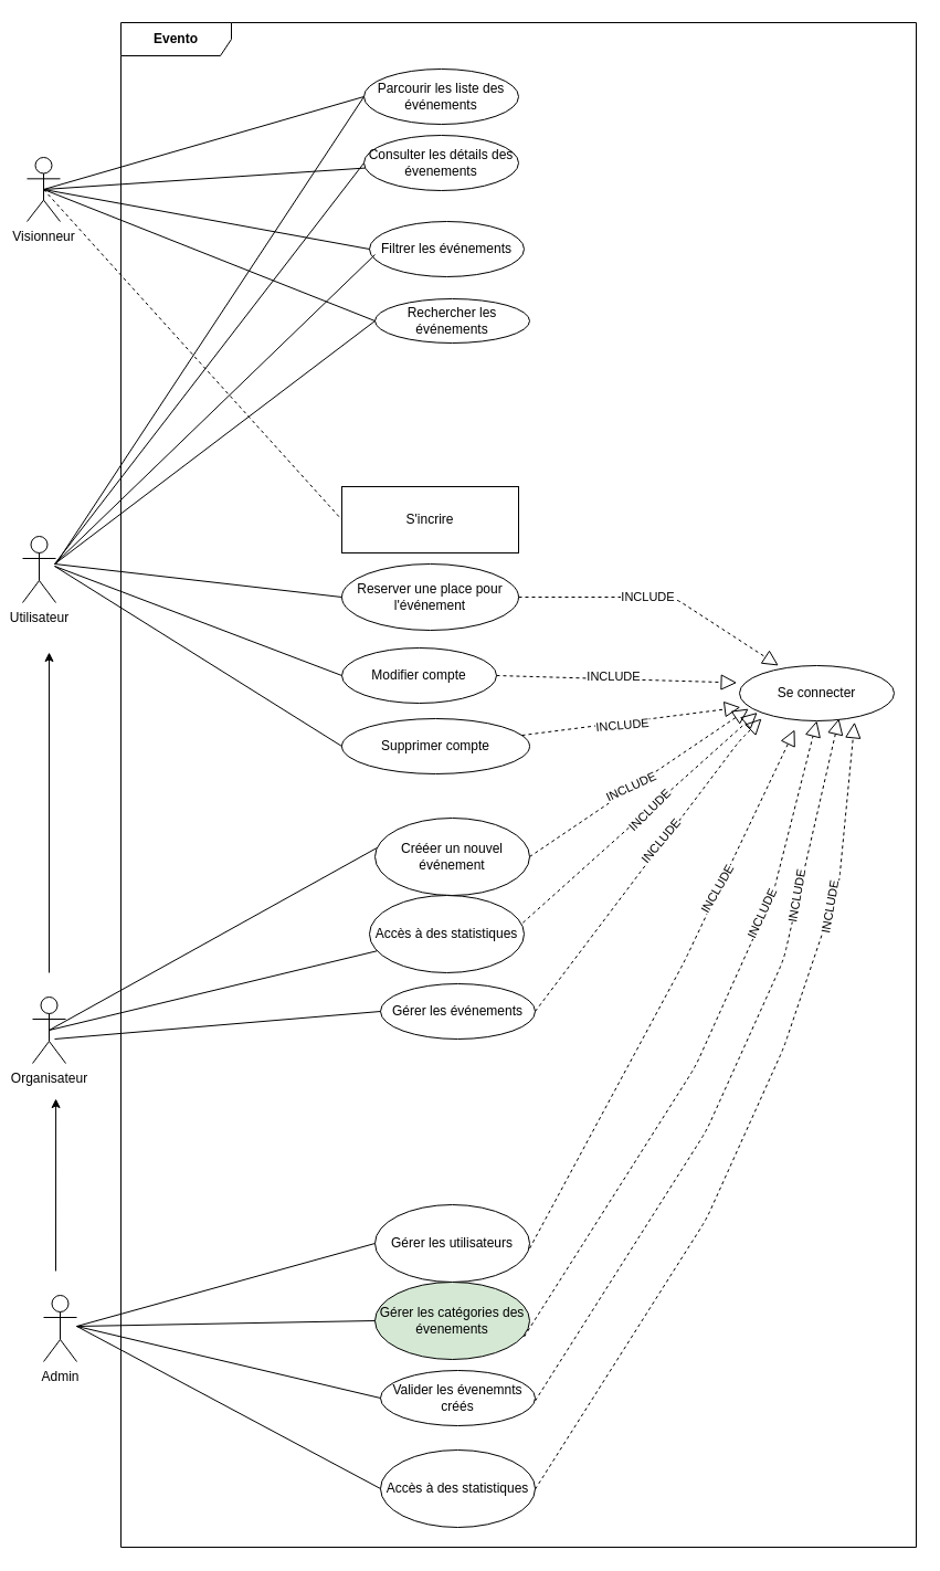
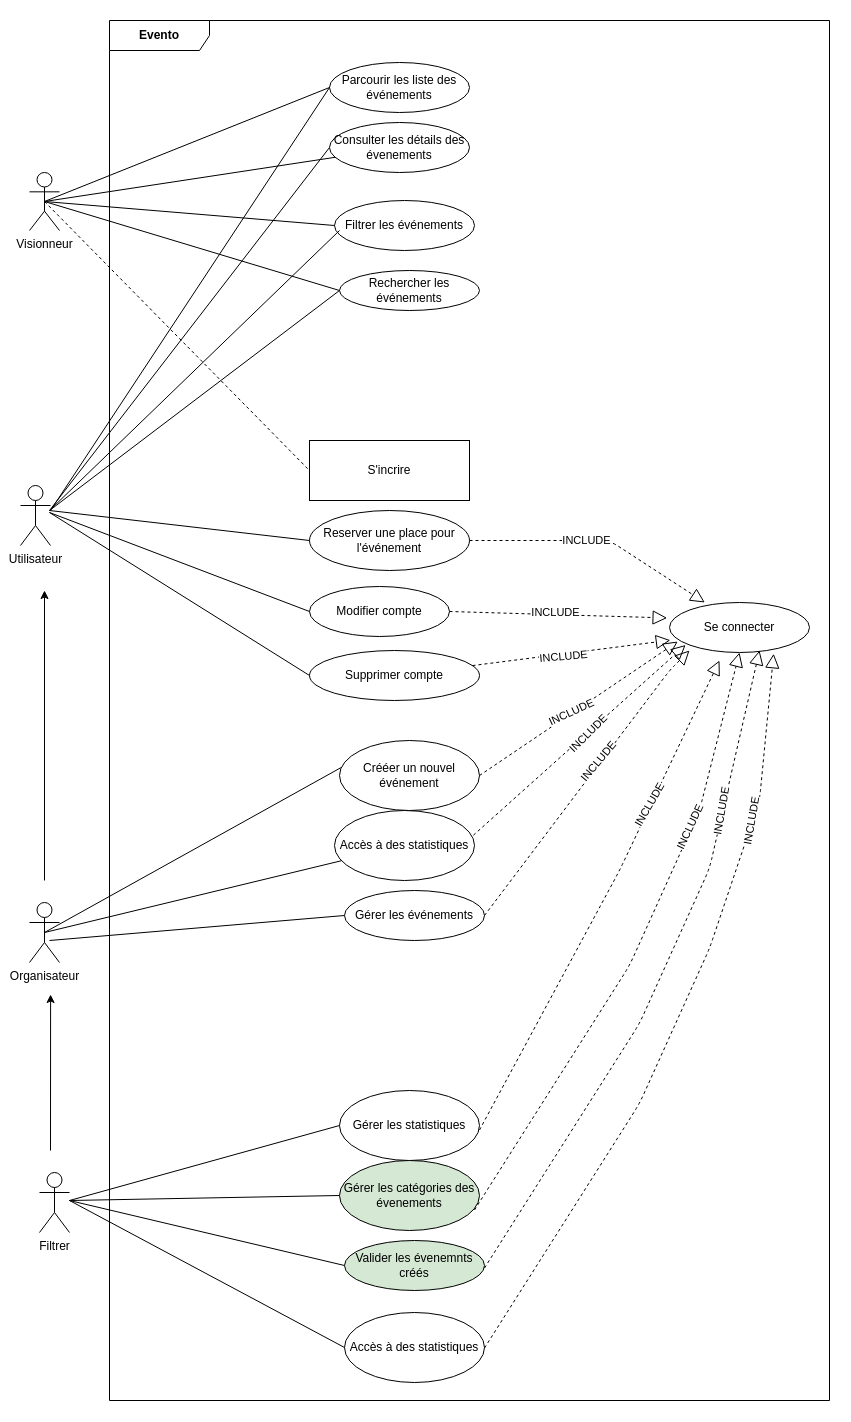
  <mxCell id="0" />
  <mxCell id="1" parent="0" />
- <mxCell id="2" value="Visionneur" style="shape=umlActor;verticalLabelPosition=bottom;verticalAlign=top;html=1;" vertex="1" parent="1"><mxGeometry x="24" y="142" width="30" height="58" as="geometry" /></mxCell>
+ <mxCell id="2" value="Visionneur" style="shape=umlActor;verticalLabelPosition=bottom;verticalAlign=top;html=1;" vertex="1" parent="1"><mxGeometry x="29" y="172" width="30" height="58" as="geometry" /></mxCell>
  <mxCell id="3" value="Parcourir les liste des événements" style="ellipse;whiteSpace=wrap;html=1;" vertex="1" parent="1"><mxGeometry x="329" y="62" width="140" height="50" as="geometry" /></mxCell>
  <mxCell id="4" value="Consulter les détails des évenements" style="ellipse;whiteSpace=wrap;html=1;" vertex="1" parent="1"><mxGeometry x="329" y="122" width="140" height="50" as="geometry" /></mxCell>
  <mxCell id="5" value="Gérer les événements" style="ellipse;whiteSpace=wrap;html=1;" vertex="1" parent="1"><mxGeometry x="344" y="890" width="140" height="50" as="geometry" /></mxCell>
  <mxCell id="6" value="Filtrer les événements" style="ellipse;whiteSpace=wrap;html=1;" vertex="1" parent="1"><mxGeometry x="334" y="200" width="140" height="50" as="geometry" /></mxCell>
  <mxCell id="7" value="Se connecter" style="ellipse;whiteSpace=wrap;html=1;" vertex="1" parent="1"><mxGeometry x="669" y="602" width="140" height="50" as="geometry" /></mxCell>
  <mxCell id="8" value="Utilisateur" style="shape=umlActor;verticalLabelPosition=bottom;verticalAlign=top;html=1;" vertex="1" parent="1"><mxGeometry x="20" y="485" width="30" height="60" as="geometry" /></mxCell>
  <mxCell id="9" value="Rechercher les événements" style="ellipse;whiteSpace=wrap;html=1;" vertex="1" parent="1"><mxGeometry x="339" y="270" width="140" height="40" as="geometry" /></mxCell>
  <mxCell id="10" value="Reserver une place pour l'événement" style="ellipse;whiteSpace=wrap;html=1;" vertex="1" parent="1"><mxGeometry x="309" y="510" width="160" height="60" as="geometry" /></mxCell>
  <mxCell id="11" value="Modifier compte" style="ellipse;whiteSpace=wrap;html=1;" vertex="1" parent="1"><mxGeometry x="309" y="586" width="140" height="50" as="geometry" /></mxCell>
  <mxCell id="12" value="Supprimer compte" style="ellipse;whiteSpace=wrap;html=1;" vertex="1" parent="1"><mxGeometry x="309" y="650" width="170" height="50" as="geometry" /></mxCell>
  <mxCell id="13" value="Organisateur" style="shape=umlActor;verticalLabelPosition=bottom;verticalAlign=top;html=1;" vertex="1" parent="1"><mxGeometry x="29" y="902" width="30" height="60" as="geometry" /></mxCell>
  <mxCell id="14" value="Crééer un nouvel événement" style="ellipse;whiteSpace=wrap;html=1;" vertex="1" parent="1"><mxGeometry x="339" y="740" width="140" height="70" as="geometry" /></mxCell>
  <mxCell id="15" value="Accès à des statistiques" style="ellipse;whiteSpace=wrap;html=1;" vertex="1" parent="1"><mxGeometry x="334" y="810" width="140" height="70" as="geometry" /></mxCell>
  <mxCell id="16" value="" style="endArrow=none;html=1;exitX=0.5;exitY=0.5;exitDx=0;exitDy=0;exitPerimeter=0;entryX=0.01;entryY=0.388;entryDx=0;entryDy=0;entryPerimeter=0;" edge="1" parent="1" source="13" target="14"><mxGeometry width="50" height="50" relative="1" as="geometry"><mxPoint x="89" y="962" as="sourcePoint" /><mxPoint x="139" y="912" as="targetPoint" /></mxGeometry></mxCell>
  <mxCell id="17" value="" style="endArrow=none;html=1;exitX=0.5;exitY=0.5;exitDx=0;exitDy=0;exitPerimeter=0;" edge="1" parent="1" source="13" target="15"><mxGeometry width="50" height="50" relative="1" as="geometry"><mxPoint x="54" y="1142" as="sourcePoint" /><mxPoint x="355.4" y="1049.16" as="targetPoint" /></mxGeometry></mxCell>
  <mxCell id="18" value="" style="endArrow=none;html=1;entryX=0;entryY=0.5;entryDx=0;entryDy=0;" edge="1" parent="1" target="11"><mxGeometry width="50" height="50" relative="1" as="geometry"><mxPoint x="49" y="512" as="sourcePoint" /><mxPoint x="339" y="707" as="targetPoint" /></mxGeometry></mxCell>
  <mxCell id="19" value="" style="endArrow=none;html=1;entryX=0;entryY=0.5;entryDx=0;entryDy=0;" edge="1" parent="1" target="12"><mxGeometry width="50" height="50" relative="1" as="geometry"><mxPoint x="49" y="512" as="sourcePoint" /><mxPoint x="346.309" y="788.123" as="targetPoint" /><Array as="points" /></mxGeometry></mxCell>
  <mxCell id="20" value="" style="endArrow=none;html=1;entryX=0;entryY=0.5;entryDx=0;entryDy=0;exitX=0.5;exitY=0.5;exitDx=0;exitDy=0;exitPerimeter=0;" edge="1" parent="1" source="2" target="9"><mxGeometry width="50" height="50" relative="1" as="geometry"><mxPoint x="89" y="612" as="sourcePoint" /><mxPoint x="139" y="562" as="targetPoint" /></mxGeometry></mxCell>
  <mxCell id="21" value="" style="endArrow=none;html=1;entryX=0;entryY=0.5;entryDx=0;entryDy=0;" edge="1" parent="1" target="10"><mxGeometry width="50" height="50" relative="1" as="geometry"><mxPoint x="49" y="510" as="sourcePoint" /><mxPoint x="339" y="452" as="targetPoint" /></mxGeometry></mxCell>
  <mxCell id="22" value="" style="endArrow=none;html=1;entryX=0;entryY=0.5;entryDx=0;entryDy=0;exitX=0.5;exitY=0.5;exitDx=0;exitDy=0;exitPerimeter=0;" edge="1" parent="1" source="2" target="3"><mxGeometry width="50" height="50" relative="1" as="geometry"><mxPoint x="89" y="262" as="sourcePoint" /><mxPoint x="139" y="212" as="targetPoint" /></mxGeometry></mxCell>
  <mxCell id="23" value="" style="endArrow=none;html=1;exitX=0.5;exitY=0.5;exitDx=0;exitDy=0;exitPerimeter=0;" edge="1" parent="1" source="2" target="4"><mxGeometry width="50" height="50" relative="1" as="geometry"><mxPoint x="54" y="212" as="sourcePoint" /><mxPoint x="339" y="97" as="targetPoint" /></mxGeometry></mxCell>
  <mxCell id="24" value="" style="endArrow=none;html=1;entryX=0;entryY=0.5;entryDx=0;entryDy=0;" edge="1" parent="1" target="5"><mxGeometry width="50" height="50" relative="1" as="geometry"><mxPoint x="49" y="940" as="sourcePoint" /><mxPoint x="344.644" y="166.835" as="targetPoint" /></mxGeometry></mxCell>
  <mxCell id="25" value="" style="endArrow=none;html=1;entryX=0;entryY=0.5;entryDx=0;entryDy=0;exitX=0.5;exitY=0.5;exitDx=0;exitDy=0;exitPerimeter=0;" edge="1" parent="1" target="6" source="2"><mxGeometry width="50" height="50" relative="1" as="geometry"><mxPoint x="49" y="512" as="sourcePoint" /><mxPoint x="350.84" y="283.088" as="targetPoint" /></mxGeometry></mxCell>
  <mxCell id="26" value="" style="endArrow=block;dashed=1;endFill=0;endSize=12;html=1;exitX=1;exitY=0.5;exitDx=0;exitDy=0;" edge="1" parent="1" source="5"><mxGeometry width="160" relative="1" as="geometry"><mxPoint x="479" y="162" as="sourcePoint" /><mxPoint x="689" y="650" as="targetPoint" /><Array as="points"><mxPoint x="669" y="670" /></Array></mxGeometry></mxCell>
  <mxCell id="27" value="" style="endArrow=block;dashed=1;endFill=0;endSize=12;html=1;exitX=1;exitY=0.5;exitDx=0;exitDy=0;" edge="1" parent="1" source="10"><mxGeometry width="160" relative="1" as="geometry"><mxPoint x="484" y="487.6" as="sourcePoint" /><mxPoint x="704.33" y="602.002" as="targetPoint" /><Array as="points"><mxPoint x="609" y="540" /></Array></mxGeometry></mxCell>
  <mxCell id="28" value="" style="endArrow=block;dashed=1;endFill=0;endSize=12;html=1;exitX=1;exitY=0.5;exitDx=0;exitDy=0;entryX=-0.017;entryY=0.309;entryDx=0;entryDy=0;entryPerimeter=0;" edge="1" parent="1" source="11" target="7"><mxGeometry width="160" relative="1" as="geometry"><mxPoint x="479" y="707" as="sourcePoint" /><mxPoint x="662.92" y="645.75" as="targetPoint" /></mxGeometry></mxCell>
  <mxCell id="29" value="" style="endArrow=block;dashed=1;endFill=0;endSize=12;html=1;entryX=0.006;entryY=0.754;entryDx=0;entryDy=0;entryPerimeter=0;" edge="1" parent="1" source="12" target="7"><mxGeometry width="160" relative="1" as="geometry"><mxPoint x="489" y="605" as="sourcePoint" /><mxPoint x="679.503" y="654.678" as="targetPoint" /></mxGeometry></mxCell>
  <mxCell id="30" value="" style="endArrow=block;dashed=1;endFill=0;endSize=12;html=1;exitX=1;exitY=0.5;exitDx=0;exitDy=0;entryX=0.059;entryY=0.781;entryDx=0;entryDy=0;entryPerimeter=0;" edge="1" parent="1" source="14" target="7"><mxGeometry width="160" relative="1" as="geometry"><mxPoint x="484" y="917" as="sourcePoint" /><mxPoint x="729" y="662" as="targetPoint" /></mxGeometry></mxCell>
  <mxCell id="31" value="" style="endArrow=block;dashed=1;endFill=0;endSize=12;html=1;exitX=0.992;exitY=0.353;exitDx=0;exitDy=0;exitPerimeter=0;entryX=0.115;entryY=0.85;entryDx=0;entryDy=0;entryPerimeter=0;" edge="1" parent="1" source="15" target="7"><mxGeometry width="160" relative="1" as="geometry"><mxPoint x="494" y="1057" as="sourcePoint" /><mxPoint x="758.96" y="652" as="targetPoint" /></mxGeometry></mxCell>
  <mxCell id="32" value="" style="endArrow=classic;html=1;" edge="1" parent="1"><mxGeometry width="50" height="50" relative="1" as="geometry"><mxPoint x="44" y="880" as="sourcePoint" /><mxPoint x="44" y="590" as="targetPoint" /></mxGeometry></mxCell>
  <mxCell id="33" value="Evento" style="shape=umlFrame;whiteSpace=wrap;html=1;width=100;height=30;fontStyle=1" vertex="1" parent="1"><mxGeometry x="109" y="20" width="720" height="1380" as="geometry" /></mxCell>
- <mxCell id="34" value="Admin" style="shape=umlActor;verticalLabelPosition=bottom;verticalAlign=top;html=1;" vertex="1" parent="1"><mxGeometry x="39" y="1172" width="30" height="60" as="geometry" /></mxCell>
+ <mxCell id="34" value="Filtrer" style="shape=umlActor;verticalLabelPosition=bottom;verticalAlign=top;html=1;" vertex="1" parent="1"><mxGeometry x="39" y="1172" width="30" height="60" as="geometry" /></mxCell>
  <mxCell id="35" value="" style="endArrow=classic;html=1;" edge="1" parent="1"><mxGeometry width="50" height="50" relative="1" as="geometry"><mxPoint x="50" y="1150" as="sourcePoint" /><mxPoint x="50.09" y="994" as="targetPoint" /></mxGeometry></mxCell>
- <mxCell id="36" value="Valider les évenemnts créés" style="ellipse;whiteSpace=wrap;html=1;" vertex="1" parent="1"><mxGeometry x="344" y="1240" width="140" height="50" as="geometry" /></mxCell>
- <mxCell id="37" value="Gérer les utilisateurs" style="ellipse;whiteSpace=wrap;html=1;" vertex="1" parent="1"><mxGeometry x="339" y="1090" width="140" height="70" as="geometry" /></mxCell>
+ <mxCell id="36" value="Valider les évenemnts créés" style="ellipse;whiteSpace=wrap;html=1;fillColor=#d5e8d4;" vertex="1" parent="1"><mxGeometry x="344" y="1240" width="140" height="50" as="geometry" /></mxCell>
+ <mxCell id="37" value="Gérer les statistiques" style="ellipse;whiteSpace=wrap;html=1;" vertex="1" parent="1"><mxGeometry x="339" y="1090" width="140" height="70" as="geometry" /></mxCell>
  <mxCell id="38" value="Gérer les catégories des évenements" style="ellipse;whiteSpace=wrap;html=1;fillColor=#d5e8d4;" vertex="1" parent="1"><mxGeometry x="339" y="1160" width="140" height="70" as="geometry" /></mxCell>
  <mxCell id="39" value="Accès à des statistiques" style="ellipse;whiteSpace=wrap;html=1;" vertex="1" parent="1"><mxGeometry x="344" y="1312" width="140" height="70" as="geometry" /></mxCell>
  <mxCell id="40" value="" style="endArrow=none;html=1;entryX=0;entryY=0.5;entryDx=0;entryDy=0;" edge="1" parent="1" target="37"><mxGeometry width="50" height="50" relative="1" as="geometry"><mxPoint x="69" y="1200" as="sourcePoint" /><mxPoint x="355.4" y="1032" as="targetPoint" /></mxGeometry></mxCell>
  <mxCell id="41" value="" style="endArrow=none;html=1;entryX=0;entryY=0.5;entryDx=0;entryDy=0;" edge="1" parent="1" target="38"><mxGeometry width="50" height="50" relative="1" as="geometry"><mxPoint x="69" y="1200" as="sourcePoint" /><mxPoint x="349" y="1135" as="targetPoint" /></mxGeometry></mxCell>
  <mxCell id="42" value="" style="endArrow=none;html=1;entryX=0;entryY=0.5;entryDx=0;entryDy=0;" edge="1" parent="1" target="36"><mxGeometry width="50" height="50" relative="1" as="geometry"><mxPoint x="69" y="1200" as="sourcePoint" /><mxPoint x="349" y="1205" as="targetPoint" /></mxGeometry></mxCell>
  <mxCell id="43" value="" style="endArrow=none;html=1;entryX=0;entryY=0.5;entryDx=0;entryDy=0;" edge="1" parent="1" target="39"><mxGeometry width="50" height="50" relative="1" as="geometry"><mxPoint x="69" y="1200" as="sourcePoint" /><mxPoint x="339" y="1340" as="targetPoint" /></mxGeometry></mxCell>
  <mxCell id="44" value="" style="endArrow=block;dashed=1;endFill=0;endSize=12;html=1;exitX=1;exitY=0.5;exitDx=0;exitDy=0;" edge="1" parent="1"><mxGeometry width="160" relative="1" as="geometry"><mxPoint x="479" y="1129.5" as="sourcePoint" /><mxPoint x="719" y="660" as="targetPoint" /><Array as="points"><mxPoint x="619" y="870" /></Array></mxGeometry></mxCell>
  <mxCell id="45" value="" style="endArrow=block;dashed=1;endFill=0;endSize=12;html=1;exitX=1;exitY=0.5;exitDx=0;exitDy=0;entryX=0.5;entryY=1;entryDx=0;entryDy=0;" edge="1" parent="1" target="7"><mxGeometry width="160" relative="1" as="geometry"><mxPoint x="474" y="1209.5" as="sourcePoint" /><mxPoint x="714" y="740" as="targetPoint" /><Array as="points"><mxPoint x="629" y="965" /><mxPoint x="699" y="810" /></Array></mxGeometry></mxCell>
  <mxCell id="46" value="" style="endArrow=block;dashed=1;endFill=0;endSize=12;html=1;exitX=1;exitY=0.5;exitDx=0;exitDy=0;entryX=0.643;entryY=0.96;entryDx=0;entryDy=0;entryPerimeter=0;" edge="1" parent="1" target="7"><mxGeometry width="160" relative="1" as="geometry"><mxPoint x="484" y="1267.5" as="sourcePoint" /><mxPoint x="749" y="710" as="targetPoint" /><Array as="points"><mxPoint x="639" y="1023" /><mxPoint x="709" y="868" /></Array></mxGeometry></mxCell>
  <mxCell id="47" value="" style="endArrow=block;dashed=1;endFill=0;endSize=12;html=1;exitX=1;exitY=0.5;exitDx=0;exitDy=0;entryX=0.744;entryY=1.025;entryDx=0;entryDy=0;entryPerimeter=0;" edge="1" parent="1" target="7"><mxGeometry width="160" relative="1" as="geometry"><mxPoint x="484" y="1347.5" as="sourcePoint" /><mxPoint x="749" y="790" as="targetPoint" /><Array as="points"><mxPoint x="639" y="1103" /><mxPoint x="709" y="948" /><mxPoint x="759" y="800" /></Array></mxGeometry></mxCell>
  <mxCell id="48" value="INCLUDE" style="edgeLabel;html=1;align=center;verticalAlign=middle;resizable=0;points=[];rotation=0;" vertex="1" connectable="0" parent="1"><mxGeometry x="600.001" y="555.002" as="geometry"><mxPoint x="-14.83" y="-15.687" as="offset" /></mxGeometry></mxCell>
  <mxCell id="49" value="INCLUDE" style="edgeLabel;html=1;align=center;verticalAlign=middle;resizable=0;points=[];rotation=-5;" vertex="1" connectable="0" parent="1"><mxGeometry x="579.001" y="670.002" as="geometry"><mxPoint x="-14.83" y="-15.687" as="offset" /></mxGeometry></mxCell>
  <mxCell id="50" value="INCLUDE" style="edgeLabel;html=1;align=center;verticalAlign=middle;resizable=0;points=[];rotation=0;" vertex="1" connectable="0" parent="1"><mxGeometry x="569.001" y="627.002" as="geometry"><mxPoint x="-14.83" y="-15.687" as="offset" /></mxGeometry></mxCell>
  <mxCell id="51" value="INCLUDE" style="edgeLabel;html=1;align=center;verticalAlign=middle;resizable=0;points=[];rotation=-25;" vertex="1" connectable="0" parent="1"><mxGeometry x="590.001" y="720.002" as="geometry"><mxPoint x="-14.83" y="-15.687" as="offset" /></mxGeometry></mxCell>
  <mxCell id="52" value="INCLUDE" style="edgeLabel;html=1;align=center;verticalAlign=middle;resizable=0;points=[];rotation=-45;" vertex="1" connectable="0" parent="1"><mxGeometry x="609.001" y="734.002" as="geometry"><mxPoint x="-14.83" y="-15.687" as="offset" /></mxGeometry></mxCell>
  <mxCell id="53" value="INCLUDE" style="edgeLabel;html=1;align=center;verticalAlign=middle;resizable=0;points=[];rotation=-50;" vertex="1" connectable="0" parent="1"><mxGeometry x="619.001" y="760.002" as="geometry"><mxPoint x="-14.83" y="-15.687" as="offset" /></mxGeometry></mxCell>
  <mxCell id="54" value="INCLUDE" style="edgeLabel;html=1;align=center;verticalAlign=middle;resizable=0;points=[];rotation=-60;" vertex="1" connectable="0" parent="1"><mxGeometry x="669.001" y="800.002" as="geometry"><mxPoint x="-14.83" y="-15.687" as="offset" /></mxGeometry></mxCell>
  <mxCell id="55" value="INCLUDE" style="edgeLabel;html=1;align=center;verticalAlign=middle;resizable=0;points=[];rotation=-65;" vertex="1" connectable="0" parent="1"><mxGeometry x="709.001" y="820.002" as="geometry"><mxPoint x="-14.83" y="-15.687" as="offset" /></mxGeometry></mxCell>
  <mxCell id="56" value="INCLUDE" style="edgeLabel;html=1;align=center;verticalAlign=middle;resizable=0;points=[];rotation=-80;" vertex="1" connectable="0" parent="1"><mxGeometry x="739.001" y="800.002" as="geometry"><mxPoint x="-14.83" y="-15.687" as="offset" /></mxGeometry></mxCell>
  <mxCell id="57" value="INCLUDE" style="edgeLabel;html=1;align=center;verticalAlign=middle;resizable=0;points=[];rotation=-80;" vertex="1" connectable="0" parent="1"><mxGeometry x="769.001" y="810.002" as="geometry"><mxPoint x="-14.83" y="-15.687" as="offset" /></mxGeometry></mxCell>
  <mxCell id="58" value="S'incrire" style="whiteSpace=wrap;html=1;rounded=0;" vertex="1" parent="1"><mxGeometry x="309" y="440" width="160" height="60" as="geometry" /></mxCell>
  <mxCell id="59" value="" style="endArrow=none;html=1;exitX=0.5;exitY=0.5;exitDx=0;exitDy=0;exitPerimeter=0;entryX=0;entryY=0.5;entryDx=0;entryDy=0;dashed=1;" edge="1" parent="1" source="2" target="58"><mxGeometry width="50" height="50" relative="1" as="geometry"><mxPoint x="45" y="525" as="sourcePoint" /><mxPoint x="319" y="550" as="targetPoint" /></mxGeometry></mxCell>
  <mxCell id="60" value="" style="endArrow=none;html=1;exitX=0.5;exitY=0.5;exitDx=0;exitDy=0;exitPerimeter=0;entryX=0;entryY=0.5;entryDx=0;entryDy=0;" edge="1" parent="1" target="3"><mxGeometry width="50" height="50" relative="1" as="geometry"><mxPoint x="50" y="510" as="sourcePoint" /><mxPoint x="324" y="535" as="targetPoint" /></mxGeometry></mxCell>
  <mxCell id="61" value="" style="endArrow=none;html=1;entryX=0;entryY=0.5;entryDx=0;entryDy=0;" edge="1" parent="1" target="4"><mxGeometry width="50" height="50" relative="1" as="geometry"><mxPoint x="49" y="510" as="sourcePoint" /><mxPoint x="339" y="97" as="targetPoint" /></mxGeometry></mxCell>
  <mxCell id="62" value="" style="endArrow=none;html=1;" edge="1" parent="1"><mxGeometry width="50" height="50" relative="1" as="geometry"><mxPoint x="49" y="510" as="sourcePoint" /><mxPoint x="339" y="230" as="targetPoint" /></mxGeometry></mxCell>
  <mxCell id="63" value="" style="endArrow=none;html=1;entryX=0;entryY=0.5;entryDx=0;entryDy=0;" edge="1" parent="1" target="9"><mxGeometry width="50" height="50" relative="1" as="geometry"><mxPoint x="49" y="510" as="sourcePoint" /><mxPoint x="349" y="240" as="targetPoint" /></mxGeometry></mxCell>
